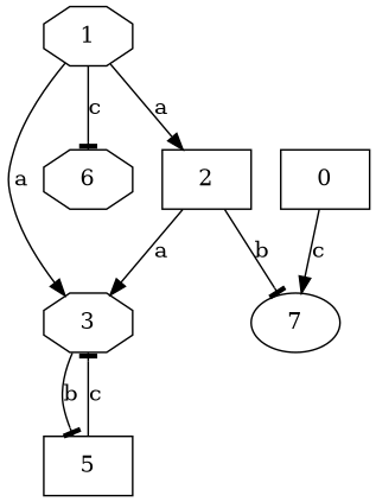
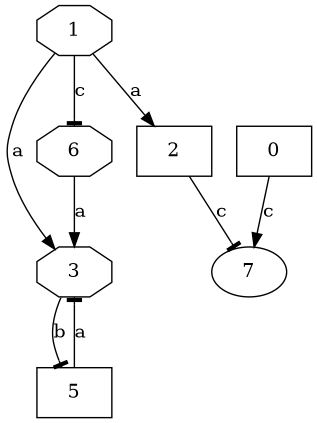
  strict digraph {
    node [shape=box]
    edge [arrowhead=tee color=black]
    7 [shape=ellipse]
    2
    3 [shape=octagon]
    5
    0
    6 [shape=octagon]
    1 [shape=octagon]
-   2 -> 7 [label=b]
+   2 -> 7 [label=c]
    3 -> 5 [label=b]
-   5 -> 3 [label=c]
+   5 -> 3 [label=a]
    0 -> 7 [arrowhead=normal label=c]
-   2 -> 3 [arrowhead=normal label=a]
+   6 -> 3 [arrowhead=normal label=a]
    1 -> 2 [arrowhead=normal label=a]
    1 -> 3 [arrowhead=normal label=a]
    1 -> 6 [label=c]
  }
